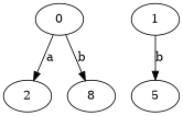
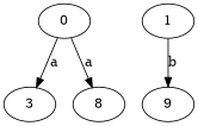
  strict digraph {
    0
-   2
+   2 [label=3]
    n3 [label=8]
    1
-   5
+   5 [label=9]
    0 -> 2 [label=a]
-   0 -> n3 [label=b]
+   0 -> n3 [label=a]
    1 -> 5 [label=b]
  }
